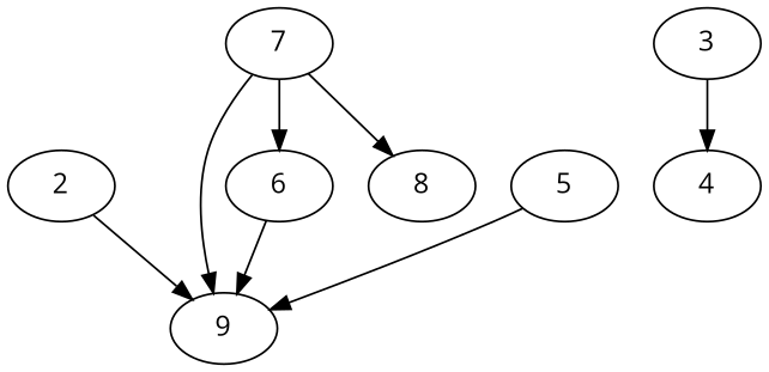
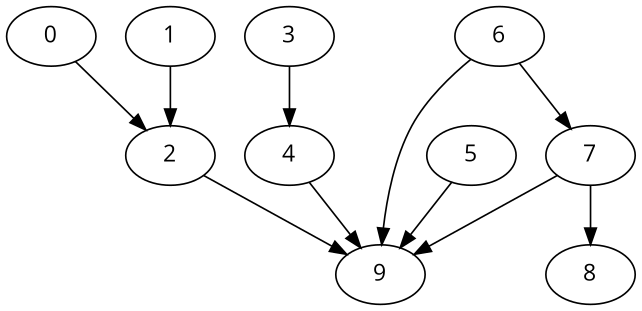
  digraph {
    fontname="Open Sans"
    node [fontname="Open Sans"]
    edge [fontname="Open Sans"]
+   0
    2
+   1
    9
    3
    4
    6
    7
    5
    8
+   0 -> 2
    2 -> 9
+   1 -> 2
    3 -> 4
+   4 -> 9
    6 -> 9
-   7 -> 6
+   6 -> 7
    7 -> 9
    7 -> 8
    5 -> 9
  }
